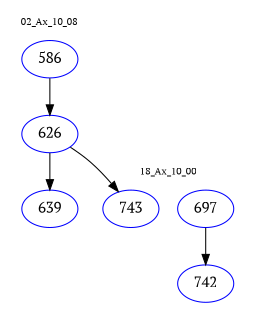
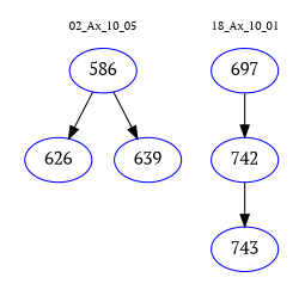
  digraph {
    fontname="PT Serif"
    node [color=blue fontname="PT Serif"]
    edge [color=black fontname="PT Serif"]
    n1 [label=626]
    n2 [label=586]
    n3 [label=639]
    n4 [label=742]
    n5 [label=697]
    n6 [label=743]
    subgraph cluster_1 {
      color=white
      fontsize=10
-     label="02_Ax_10_08"
+     label="02_Ax_10_05"
      n1
      n2
      n3
    }
    subgraph cluster_2 {
      color=white
      fontsize=10
-     label="18_Ax_10_00"
+     label="18_Ax_10_01"
      n4
      n5
      n6
    }
-   n1 -> n3
+   n2 -> n3
    n2 -> n1
-   n1 -> n6
+   n4 -> n6
    n5 -> n4
  }
